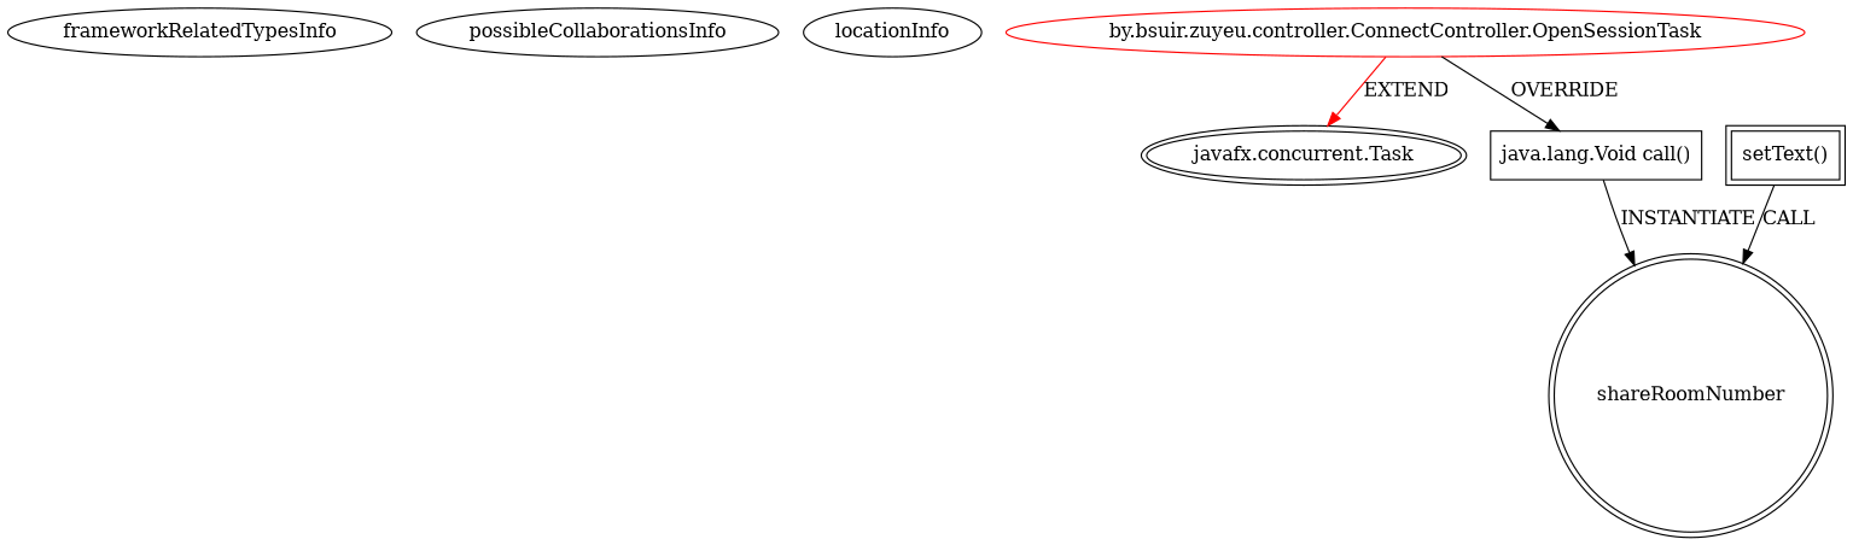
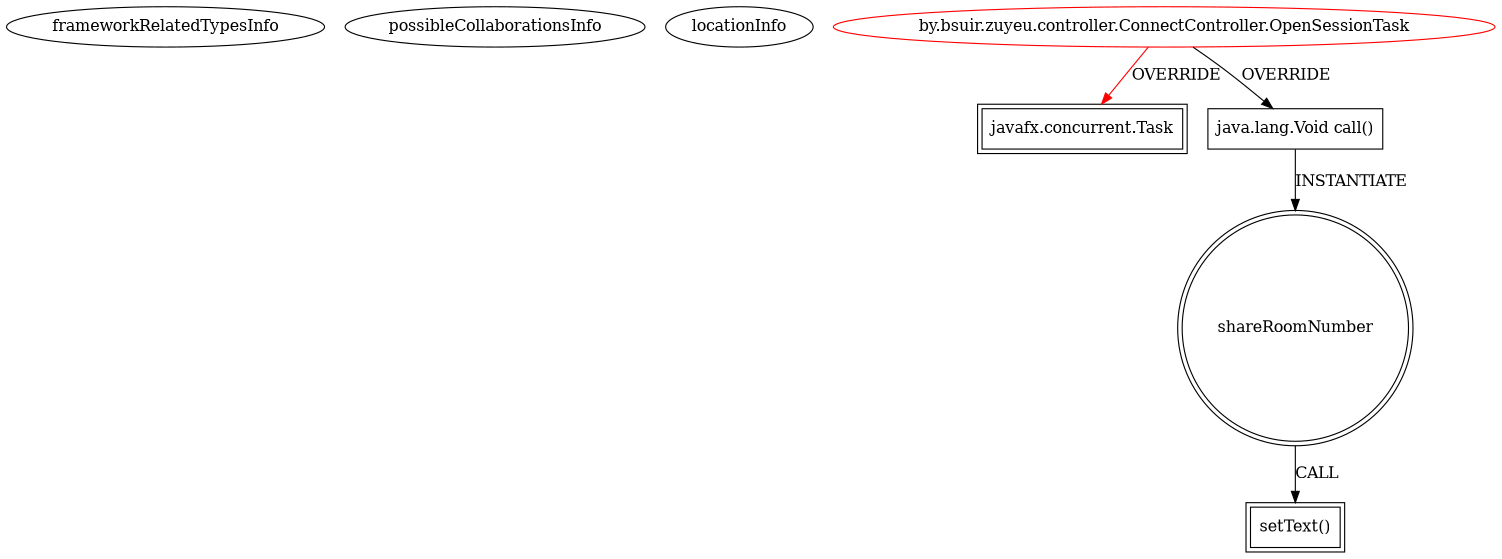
  digraph {
    frameworkRelatedTypesInfo [0="javafx.concurrent.Task"]
    possibleCollaborationsInfo
    locationInfo [contextSignature=OpenSessionTask filePath="/fieryphoenix-screen-caster/screen-caster-master/ScreenCaster/src/by/bsuir/zuyeu/controller/ConnectController.java" graphId=2680 projectName="fieryphoenix-screen-caster"]
    n4 [color=red isFrameworkType=false label="by.bsuir.zuyeu.controller.ConnectController.OpenSessionTask" vertexType=ROOT_CLIENT_CLASS_DECLARATION]
-   n5 [isFrameworkType=true label="javafx.concurrent.Task" peripheries=2 vertexType=FRAMEWORK_CLASS_TYPE]
+   n5 [isFrameworkType=true label="javafx.concurrent.Task" peripheries=2 vertexType=FRAMEWORK_CLASS_TYPE shape=box]
    n6 [isFrameworkType=false label="java.lang.Void call()" shape=box vertexType=OVERRIDING_METHOD_DECLARATION]
    n7 [isFrameworkType=true label=shareRoomNumber peripheries=2 shape=circle vertexType=VARIABLE_EXPRESION]
    n8 [isFrameworkType=true label="setText()" peripheries=2 shape=box vertexType=INSIDE_CALL]
-   n4 -> n5 [color=red label=EXTEND]
+   n4 -> n5 [color=red label=OVERRIDE]
    n4 -> n6 [label=OVERRIDE]
    n6 -> n7 [label=INSTANTIATE]
-   n8 -> n7 [label=CALL]
+   n7 -> n8 [label=CALL]
  }
